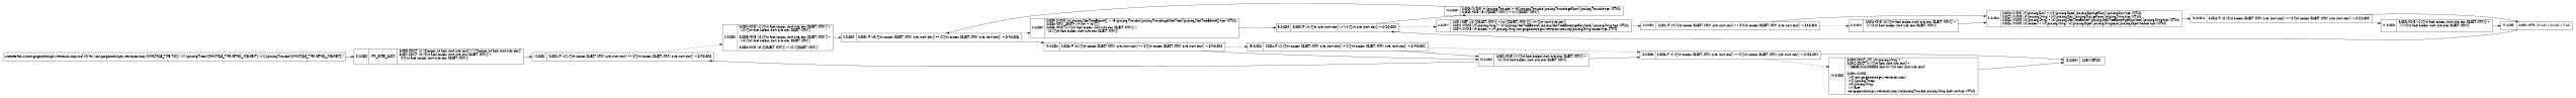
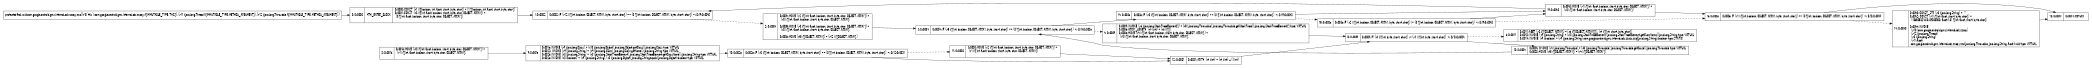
  digraph {
    fontname="Patrick Hand"
    rankdir=LR
    node [fontname="Patrick Hand" shape=record]
    edge [fontname="Patrick Hand"]
    n1 [label="{0\:\ 0x0000|MTH_ENTER_BLOCK\l|0x0000: CONST  (r1 I:?[boolean, int, float, short, byte, char]) = (1 ?[boolean, int, float, short, byte, char]) \l0x0001: CONST  (r3 I:?[int, float, boolean, short, byte, char, OBJECT, ARRAY]) = \l  (0 ?[int, float, boolean, short, byte, char, OBJECT, ARRAY])\l \l}"]
    n2 [label="{1\:\ 0x0002|0x0002: IF  (r12 I:?[int, boolean, OBJECT, ARRAY, byte, short, char]) == (0 ?[int, boolean, OBJECT, ARRAY, byte, short, char])  \-\> B:19:0x0048 \l}"]
    n3 [label="{2\:\ 0x0004|0x0004: MOVE  (r2 I:?[int, float, boolean, short, byte, char, OBJECT, ARRAY]) = \l  (r3 I:?[int, float, boolean, short, byte, char, OBJECT, ARRAY])\l \l0x0005: MOVE  (r0 I:?[int, float, boolean, short, byte, char, OBJECT, ARRAY]) = \l  (r3 I:?[int, float, boolean, short, byte, char, OBJECT, ARRAY])\l \l0x0006: MOVE  (r5 I:?[OBJECT, ARRAY]) = (r12 I:?[OBJECT, ARRAY]) \l}"]
    n4 [label="{3\:\ 0x0007|0x0007: IF  (r5 I:?[int, boolean, OBJECT, ARRAY, byte, short, char]) == (0 ?[int, boolean, OBJECT, ARRAY, byte, short, char])  \-\> B:14:0x003a \l}"]
    n5 [label="{19\:\ 0x0048|0x0048: MOVE  (r1 I:?[int, float, boolean, short, byte, char, OBJECT, ARRAY]) = \l  (r3 I:?[int, float, boolean, short, byte, char, OBJECT, ARRAY])\l \l}"]
    n6 [label="{16\:\ 0x003e|0x003e: IF  (r1 I:?[int, boolean, OBJECT, ARRAY, byte, short, char]) == (0 ?[int, boolean, OBJECT, ARRAY, byte, short, char])  \-\> B:18:0x0047 \l}"]
    n7 [label="{4\:\ 0x0009|0x0009: INVOKE  (r6 I:java.lang.StackTraceElement[]) = (r5 I:java.lang.Throwable) java.lang.Throwable.getStackTrace():java.lang.StackTraceElement[] type: VIRTUAL \l0x000d: ARRAY_LENGTH  (r7 I:int) = (r6 I:?[]) \l0x000e: MOVE  (r4 I:?[int, float, boolean, short, byte, char, OBJECT, ARRAY]) = \l  (r3 I:?[int, float, boolean, short, byte, char, OBJECT, ARRAY])\l \l}"]
    n8 [label="{14\:\ 0x003a|0x003a: IF  (r0 I:?[int, boolean, OBJECT, ARRAY, byte, short, char]) == (0 ?[int, boolean, OBJECT, ARRAY, byte, short, char])  \-\> B:19:0x0048 \l}"]
    n9 [label="{5\:\ 0x000f|0x000f: IF  (r4 I:?[int, byte, short, char]) \>= (r7 I:?[int, byte, short, char])  \-\> B:13:0x0034 \l}"]
    n10 [label="{15\:\ 0x003c|0x003c: IF  (r2 I:?[int, boolean, OBJECT, ARRAY, byte, short, char]) != (0 ?[int, boolean, OBJECT, ARRAY, byte, short, char])  \-\> B:19:0x0048 \l}"]
    n11 [label="{6\:\ 0x0011|0x0011: AGET  (r8 I:?[OBJECT, ARRAY]) = (r6 I:?[OBJECT, ARRAY][]), (r4 I:?[int, short, byte, char]) \l0x0013: INVOKE  (r9 I:java.lang.String) = (r8 I:java.lang.StackTraceElement) java.lang.StackTraceElement.getClassName():java.lang.String type: VIRTUAL \l0x0017: INVOKE  (r9 I:boolean) = (r9 I:java.lang.String) com.google.android.gms.internal.ads.zzazu.zzej(java.lang.String):boolean type: STATIC \l}"]
    n12 [label="{13\:\ 0x0034|0x0034: INVOKE  (r4 I:java.lang.Throwable) = (r5 I:java.lang.Throwable) java.lang.Throwable.getCause():java.lang.Throwable type: VIRTUAL \l0x0038: MOVE  (r5 I:?[OBJECT, ARRAY]) = (r4 I:?[OBJECT, ARRAY]) \l}"]
-   n13 [label="{7\:\ 0x001b|0x001b: IF  (r9 I:?[int, boolean, OBJECT, ARRAY, byte, short, char]) == (0 ?[int, boolean, OBJECT, ARRAY, byte, short, char])  \-\> B:9:0x001e \l}"]
    n14 [label="{8\:\ 0x001d|0x001d: MOVE  (r0 I:?[int, float, boolean, short, byte, char, OBJECT, ARRAY]) = \l  (r1 I:?[int, float, boolean, short, byte, char, OBJECT, ARRAY])\l \l}"]
    n15 [label="{9\:\ 0x001e|0x001e: INVOKE  (r9 I:java.lang.Class) = (r10 I:java.lang.Object) java.lang.Object.getClass():java.lang.Class type: VIRTUAL \l0x0022: INVOKE  (r9 I:java.lang.String) = (r9 I:java.lang.Class) java.lang.Class.getName():java.lang.String type: VIRTUAL \l0x0026: INVOKE  (r8 I:java.lang.String) = (r8 I:java.lang.StackTraceElement) java.lang.StackTraceElement.getClassName():java.lang.String type: VIRTUAL \l0x002a: INVOKE  (r8 I:boolean) = (r9 I:java.lang.String), (r8 I:java.lang.Object) java.lang.String.equals(java.lang.Object):boolean type: VIRTUAL \l}"]
    n16 [label="{10\:\ 0x002e|0x002e: IF  (r8 I:?[int, boolean, OBJECT, ARRAY, byte, short, char]) == (0 ?[int, boolean, OBJECT, ARRAY, byte, short, char])  \-\> B:12:0x0031 \l}"]
    n17 [label="{11\:\ 0x0030|0x0030: MOVE  (r2 I:?[int, float, boolean, short, byte, char, OBJECT, ARRAY]) = \l  (r1 I:?[int, float, boolean, short, byte, char, OBJECT, ARRAY])\l \l}"]
    n18 [label="{12\:\ 0x0031|0x0031: ARITH  (r4 I:int) = (r4 I:int) + (1 int) \l}"]
    n19 [label="{17\:\ 0x0040|0x0040: CONST_STR  (r0 I:java.lang.String) =  \"\" \l0x0042: CONST  (r1 I:?[int, float, short, byte, char]) = \l  (1065353216(0x3f800000, float:1.0) ?[int, float, short, byte, char])\l \l0x0044: INVOKE  \l  (r10 I:com.google.android.gms.internal.ads.zzaqy)\l  (r12 I:java.lang.Thread)\l  (r0 I:java.lang.String)\l  (r1 I:float)\l com.google.android.gms.internal.ads.zzaqy.zza(java.lang.Throwable, java.lang.String, float):void type: VIRTUAL \l}"]
    n20 [label="{18\:\ 0x0047|0x0047: RETURN   \l}"]
    n21 [label="{protected final void com.google.android.gms.internal.ads.zzaqy.zza((r10 'this' I:com.google.android.gms.internal.ads.zzaqy A[IMMUTABLE_TYPE, THIS]), (r11 I:java.lang.Thread A[IMMUTABLE_TYPE, METHOD_ARGUMENT]), (r12 I:java.lang.Throwable A[IMMUTABLE_TYPE, METHOD_ARGUMENT])) }"]
    n1 -> n2
    n2 -> n3 [style=dashed]
    n3 -> n4
    n4 -> n7 [style=dashed]
    n4 -> n8
    n5 -> n2
    n5 -> n6
    n6 -> n19 [style=dashed]
    n6 -> n20
    n7 -> n9
    n8 -> n5
    n8 -> n10 [style=dashed]
    n9 -> n11 [style=dashed]
    n9 -> n12
    n10 -> n5
    n10 -> n6 [style=dashed]
-   n11 -> n13
    n12 -> n4
-   n13 -> n14 [style=dashed]
-   n13 -> n15
    n14 -> n15
    n15 -> n16
    n16 -> n17 [style=dashed]
    n16 -> n18
    n17 -> n18
    n18 -> n9
    n19 -> n20
    n21 -> n1
  }
